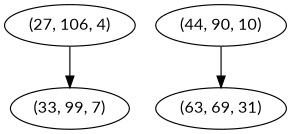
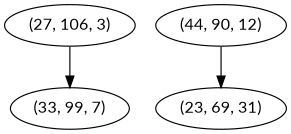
  digraph {
    fontname=Lato
    node [fontname=Lato]
    edge [fontname=Lato]
-   "(27, 106, 3)" [label="(27, 106, 4)"]
+   "(27, 106, 3)"
    "(33, 99, 7)"
-   "(44, 90, 12)" [label="(44, 90, 10)"]
-   "(63, 69, 31)"
+   "(44, 90, 12)"
+   "(63, 69, 31)" [label="(23, 69, 31)"]
    "(27, 106, 3)" -> "(33, 99, 7)"
    "(44, 90, 12)" -> "(63, 69, 31)"
  }
